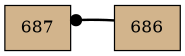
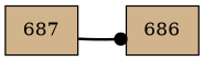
  digraph {
    rankdir=LR
    node [shape=record style=filled fillcolor=tan]
    n1 [label="{687}"]
    n2 [label="{686}"]
-   n2 -> n1 [style=bold arrowhead=dot]
+   n1 -> n2 [style=bold arrowhead=dot]
  }
